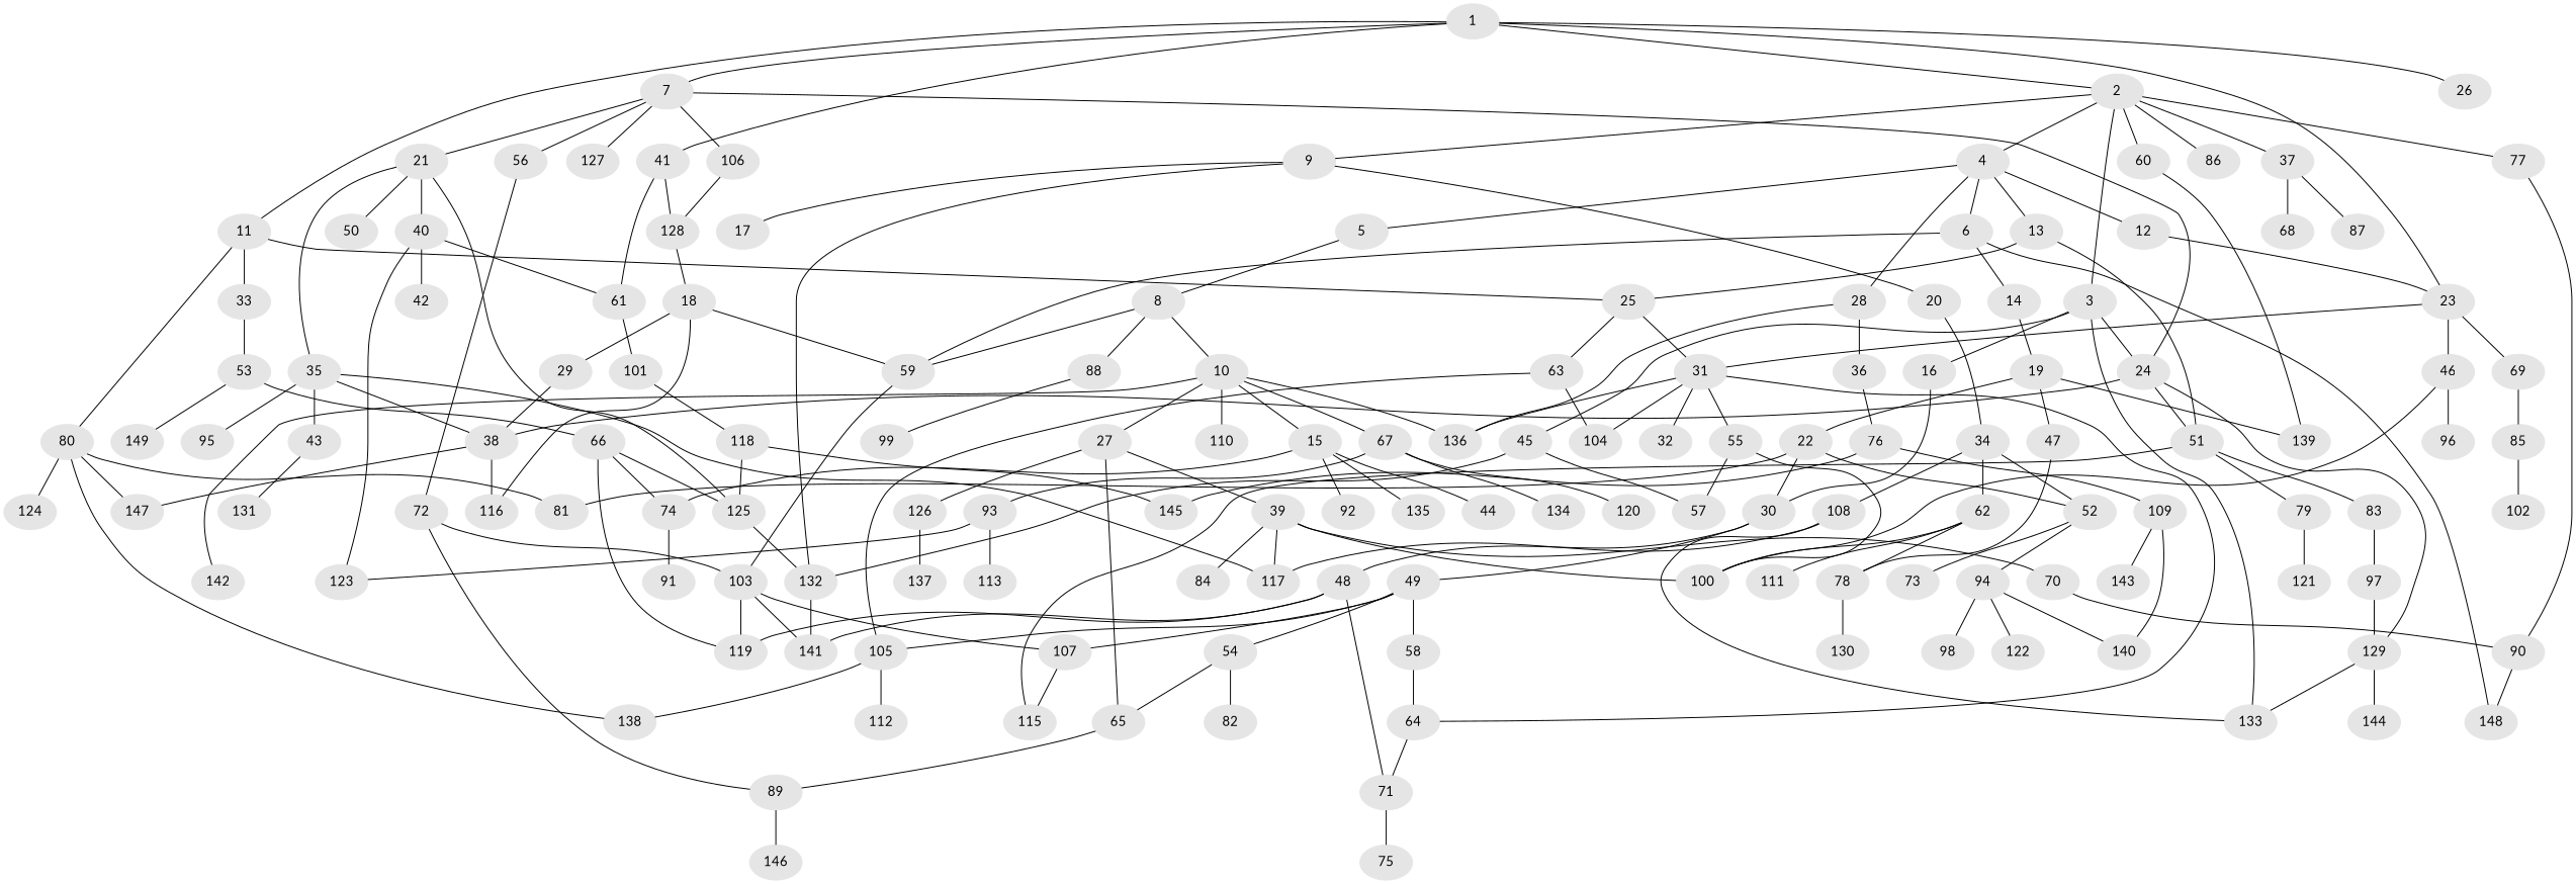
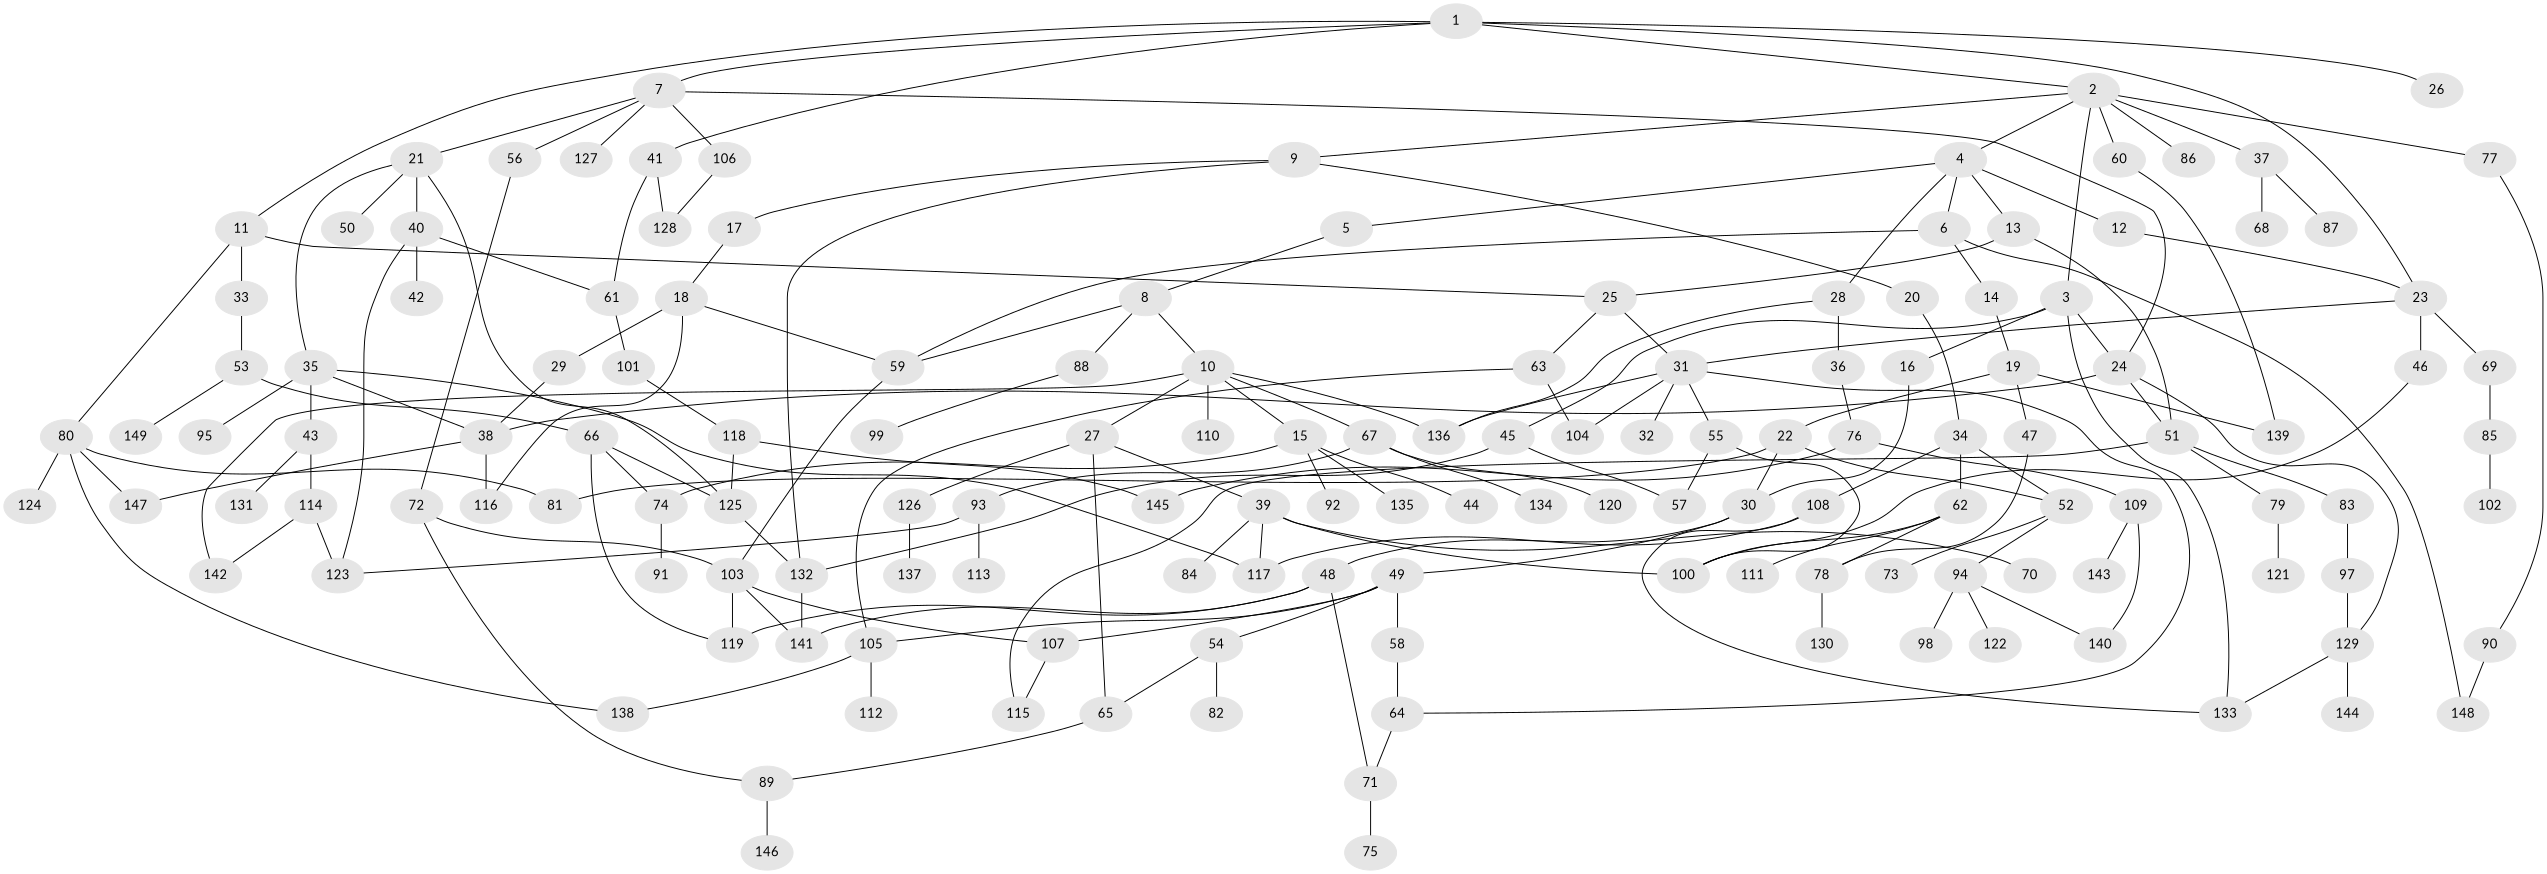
  graph {
    fontname=Lato
    node [color=gray90 fontname=Lato style=filled]
    edge [fontname=Lato]
    1
    2
    7
    11
    23
    26
    41
    3
    4
    9
    37
    60
    77
    86
    24
    21
    56
    106
    127
    25
    33
    80
    31
    46
    69
    61
    128
    16
    45
    133
    5
    6
    12
    13
    28
    17
    20
    132
    68
    87
    139
    90
    30
    51
    38
    129
    57
    8
    14
    59
    148
    136
    36
    10
    88
    19
    103
    35
    40
    50
    125
    72
    15
    27
    67
    110
    142
    99
    18
    34
    141
    44
    74
    92
    135
    39
    65
    126
    93
    120
    134
    63
    53
    81
    147
    124
    138
    79
    83
    115
    22
    47
    91
    48
    49
    29
    116
    52
    78
    62
    108
    43
    95
    117
    42
    123
    73
    94
    32
    55
    64
    104
    100
-   96
    85
    144
    105
    70
    84
    89
    137
    76
    71
    119
    54
    58
    107
    66
    149
    111
    131
+   114
    109
    145
    101
    130
    75
    82
    112
    121
    97
    98
    122
    140
    118
    146
    113
    102
    143
    1 -- 2
    1 -- 7
    1 -- 11
    1 -- 23
    1 -- 26
    1 -- 41
    2 -- 3
    2 -- 4
    2 -- 9
    2 -- 37
    2 -- 60
    2 -- 77
    2 -- 86
    7 -- 24
    7 -- 21
    7 -- 56
    7 -- 106
    7 -- 127
    11 -- 25
    11 -- 33
    11 -- 80
    23 -- 31
    23 -- 46
    23 -- 69
    41 -- 61
    41 -- 128
    3 -- 24
    3 -- 16
    3 -- 45
    3 -- 133
    4 -- 5
    4 -- 6
    4 -- 12
    4 -- 13
    4 -- 28
    9 -- 17
    9 -- 20
    9 -- 132
    37 -- 68
    37 -- 87
    60 -- 139
    77 -- 90
    24 -- 51
    24 -- 38
    24 -- 129
    21 -- 35
    21 -- 40
    21 -- 50
    21 -- 125
    56 -- 72
    106 -- 128
    25 -- 31
    25 -- 63
    33 -- 53
    80 -- 81
    80 -- 147
    80 -- 124
    80 -- 138
    31 -- 136
    31 -- 32
    31 -- 55
    31 -- 64
    31 -- 104
    46 -- 100
-   46 -- 96
    69 -- 85
    61 -- 101
    16 -- 30
    45 -- 132
    45 -- 57
    5 -- 8
    6 -- 14
    6 -- 59
    6 -- 148
    12 -- 23
    13 -- 25
    13 -- 51
    28 -- 136
    28 -- 36
-   128 -- 18
+   17 -- 18
    20 -- 34
    132 -- 141
    90 -- 148
    30 -- 48
    30 -- 49
    51 -- 79
    51 -- 83
    51 -- 115
    38 -- 147
    38 -- 116
    129 -- 133
    129 -- 144
    8 -- 59
    8 -- 10
    8 -- 88
    14 -- 19
    59 -- 103
    36 -- 76
    10 -- 136
    10 -- 15
    10 -- 27
    10 -- 67
    10 -- 110
    10 -- 142
    88 -- 99
    19 -- 139
    19 -- 22
    19 -- 47
    103 -- 141
    103 -- 119
    103 -- 107
    35 -- 38
    35 -- 43
    35 -- 95
    35 -- 117
    40 -- 61
    40 -- 42
    40 -- 123
    125 -- 132
    72 -- 103
    72 -- 89
    15 -- 44
    15 -- 74
    15 -- 92
    15 -- 135
    27 -- 39
    27 -- 65
    27 -- 126
    67 -- 93
    67 -- 120
    67 -- 134
    18 -- 59
    18 -- 29
    18 -- 116
    34 -- 52
    34 -- 62
    34 -- 108
    74 -- 91
    39 -- 117
    39 -- 100
    39 -- 70
    39 -- 84
    65 -- 89
    126 -- 137
    93 -- 123
    93 -- 113
    63 -- 104
    63 -- 105
    53 -- 66
    53 -- 149
    79 -- 121
    83 -- 97
    22 -- 30
    22 -- 81
    22 -- 52
    47 -- 78
    48 -- 141
    48 -- 71
    48 -- 119
    49 -- 105
    49 -- 54
    49 -- 58
    49 -- 107
    29 -- 38
    52 -- 73
    52 -- 94
    78 -- 130
    62 -- 78
    62 -- 100
    62 -- 111
    108 -- 133
    108 -- 117
    43 -- 131
+   43 -- 114
    94 -- 98
    94 -- 122
    94 -- 140
    55 -- 57
    55 -- 100
    64 -- 71
    85 -- 102
    105 -- 138
    105 -- 112
-   70 -- 90
    89 -- 146
    76 -- 109
    76 -- 145
    71 -- 75
    54 -- 65
    54 -- 82
    58 -- 64
    107 -- 115
    66 -- 125
    66 -- 74
    66 -- 119
+   114 -- 142
+   114 -- 123
    109 -- 140
    109 -- 143
    101 -- 118
    97 -- 129
    118 -- 125
    118 -- 145
  }
